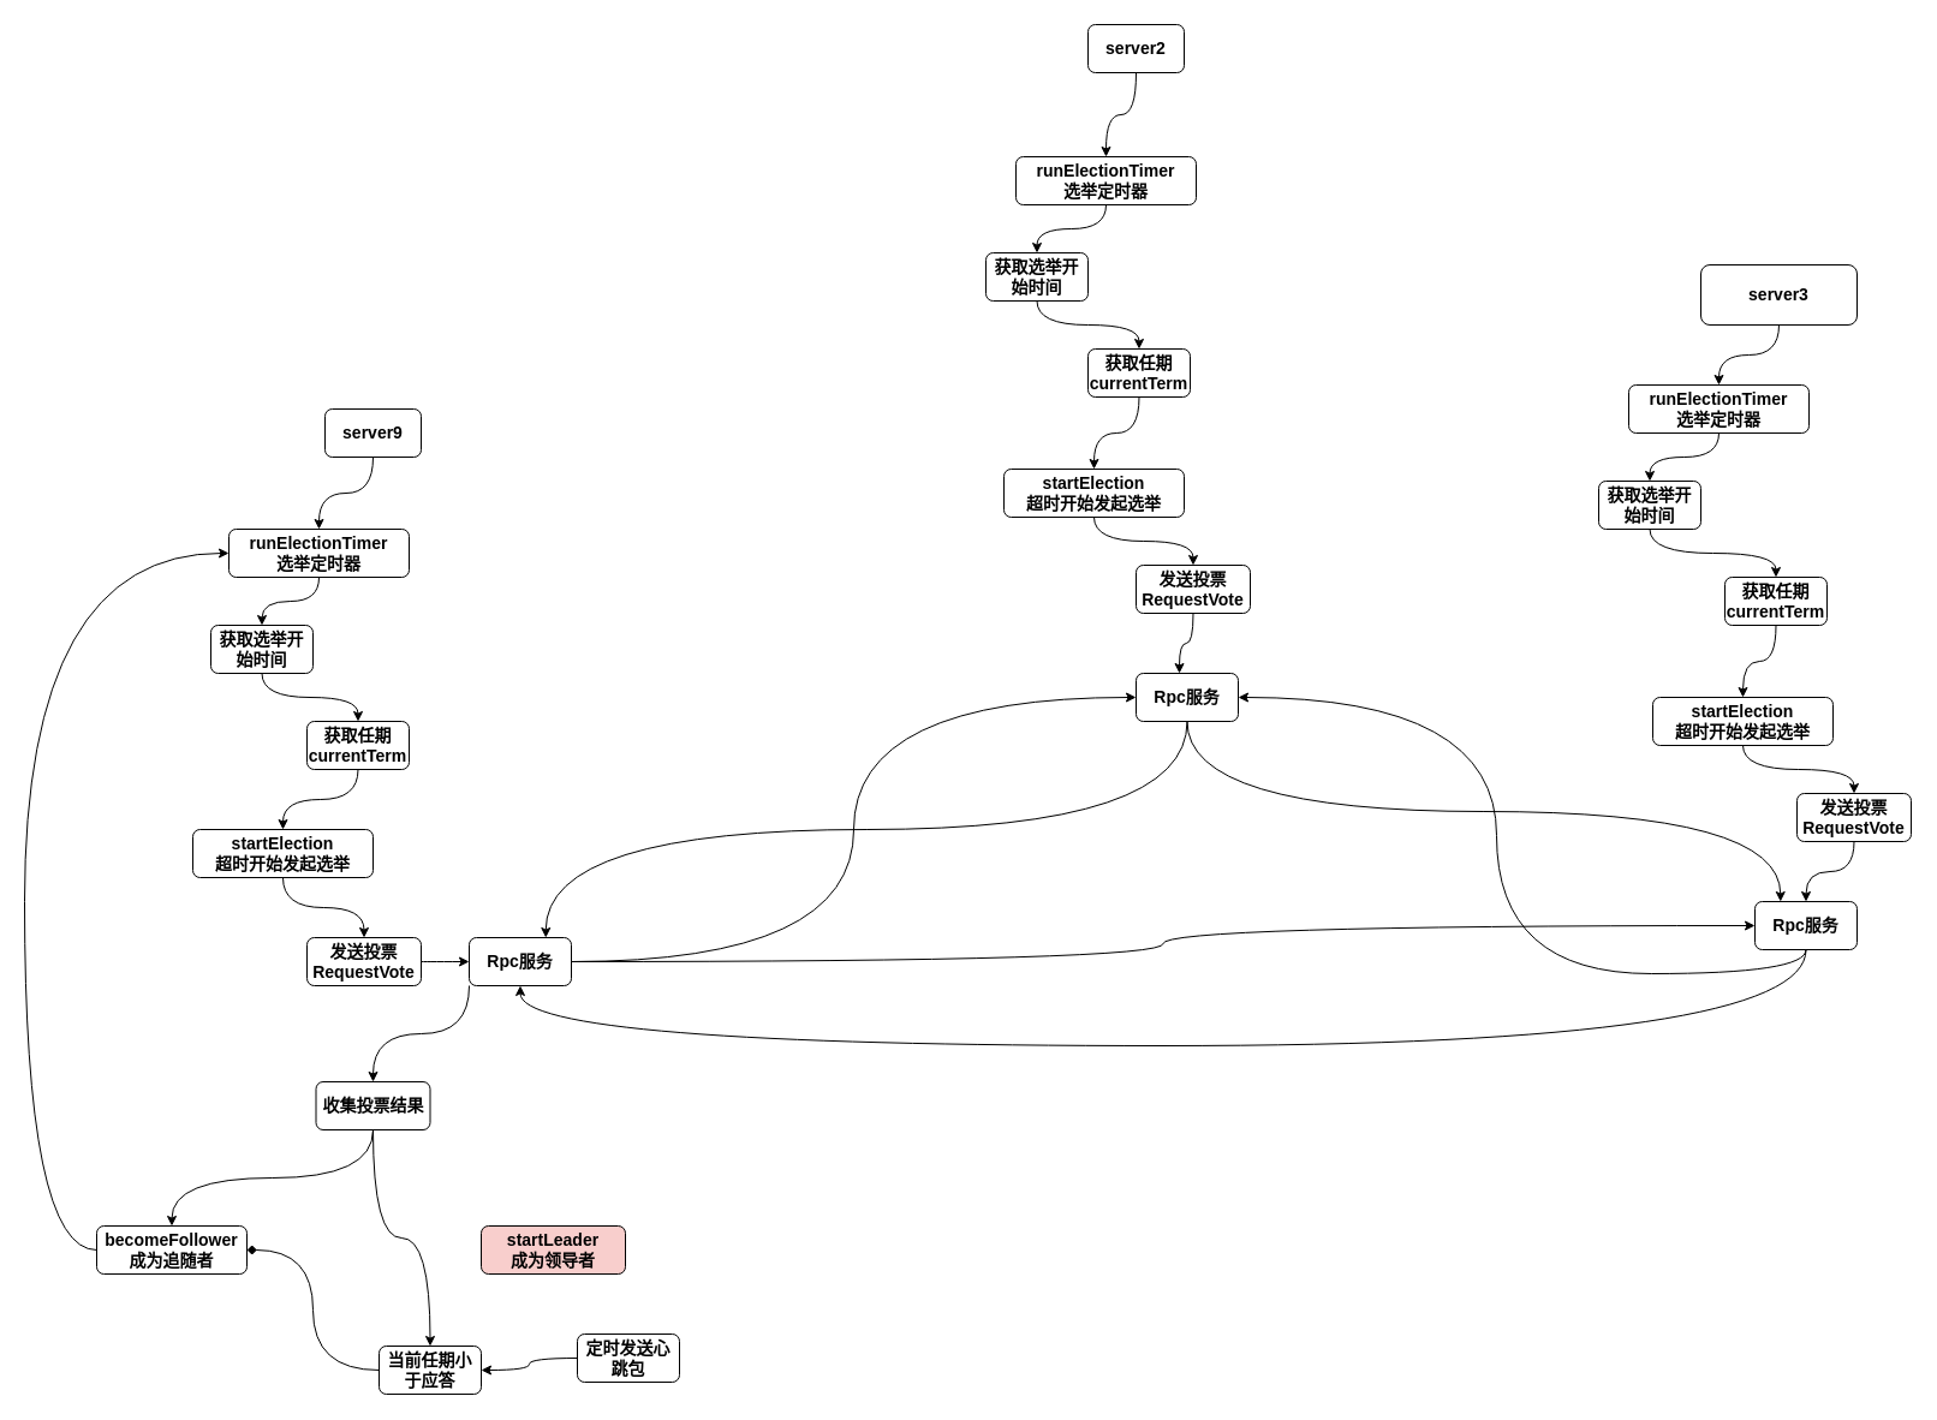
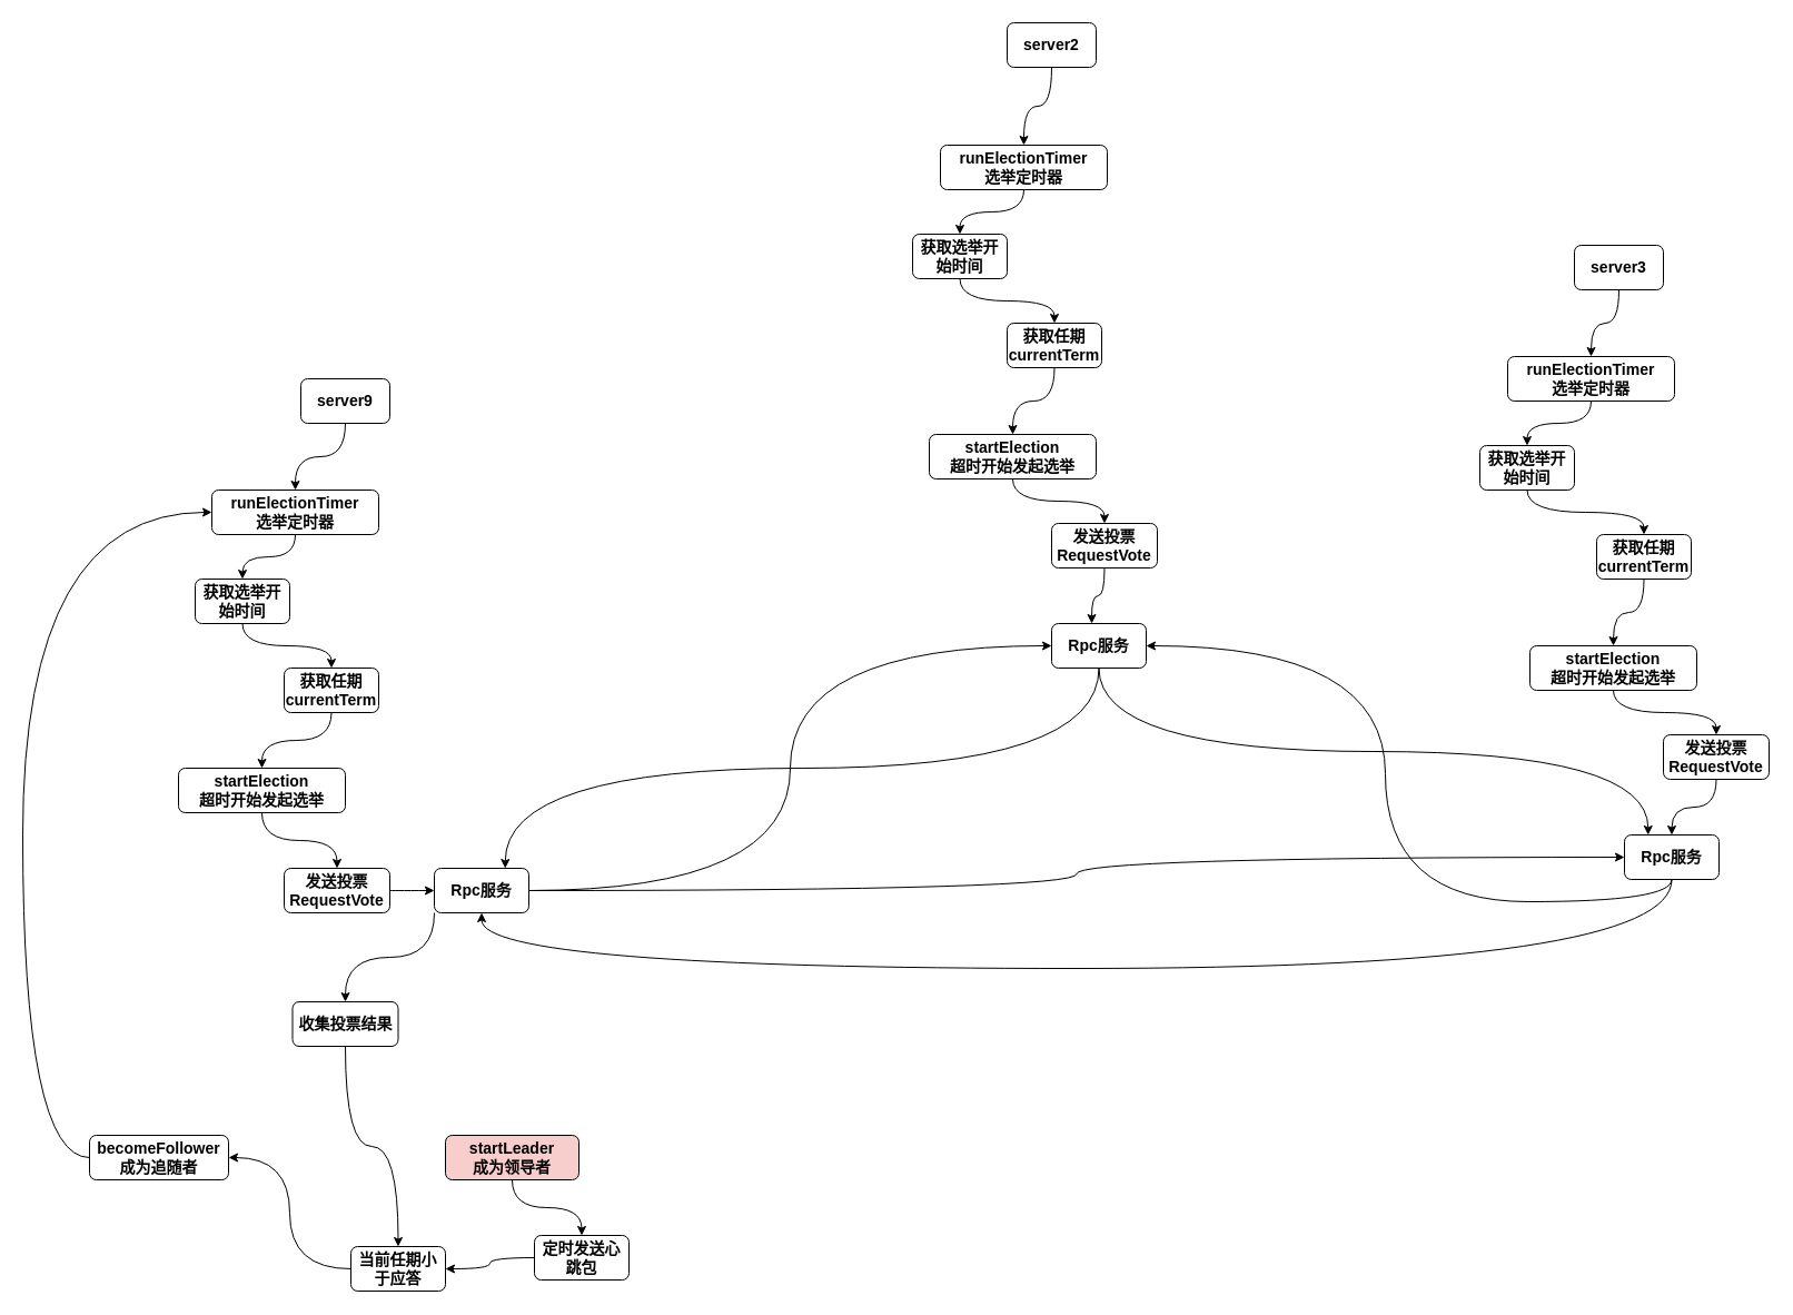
  <mxCell id="0" />
  <mxCell id="1" parent="0" />
  <mxCell id="2" style="edgeStyle=orthogonalEdgeStyle;rounded=0;orthogonalLoop=1;jettySize=auto;html=1;exitX=0.5;exitY=1;exitDx=0;exitDy=0;entryX=0.5;entryY=0;entryDx=0;entryDy=0;curved=1;" parent="1" source="3" target="9" edge="1"><mxGeometry relative="1" as="geometry" /></mxCell>
  <mxCell id="3" value="&lt;font style=&quot;font-size: 14px&quot;&gt;&lt;b&gt;server9&lt;/b&gt;&lt;/font&gt;" style="rounded=1;whiteSpace=wrap;html=1;" parent="1" vertex="1"><mxGeometry x="270" y="340" width="80" height="40" as="geometry" /></mxCell>
  <mxCell id="4" style="edgeStyle=orthogonalEdgeStyle;curved=1;rounded=0;orthogonalLoop=1;jettySize=auto;html=1;exitX=0.5;exitY=1;exitDx=0;exitDy=0;" parent="1" source="5" target="11" edge="1"><mxGeometry relative="1" as="geometry" /></mxCell>
  <mxCell id="5" value="&lt;font style=&quot;font-size: 14px&quot;&gt;&lt;b&gt;server2&lt;/b&gt;&lt;/font&gt;" style="rounded=1;whiteSpace=wrap;html=1;" parent="1" vertex="1"><mxGeometry x="905" y="20" width="80" height="40" as="geometry" /></mxCell>
  <mxCell id="6" style="edgeStyle=orthogonalEdgeStyle;curved=1;rounded=0;orthogonalLoop=1;jettySize=auto;html=1;exitX=0.5;exitY=1;exitDx=0;exitDy=0;" parent="1" source="7" target="13" edge="1"><mxGeometry relative="1" as="geometry" /></mxCell>
- <mxCell id="7" value="&lt;font style=&quot;font-size: 14px&quot;&gt;&lt;b&gt;server3&lt;/b&gt;&lt;/font&gt;" style="rounded=1;whiteSpace=wrap;html=1;" parent="1" vertex="1"><mxGeometry x="1415" y="220" width="130" height="50" as="geometry" /></mxCell>
+ <mxCell id="7" value="&lt;font style=&quot;font-size: 14px&quot;&gt;&lt;b&gt;server3&lt;/b&gt;&lt;/font&gt;" style="rounded=1;whiteSpace=wrap;html=1;" parent="1" vertex="1"><mxGeometry x="1415" y="220" width="80" height="40" as="geometry" /></mxCell>
  <mxCell id="8" style="edgeStyle=orthogonalEdgeStyle;curved=1;rounded=0;orthogonalLoop=1;jettySize=auto;html=1;exitX=0.5;exitY=1;exitDx=0;exitDy=0;entryX=0.5;entryY=0;entryDx=0;entryDy=0;" parent="1" source="9" target="21" edge="1"><mxGeometry relative="1" as="geometry" /></mxCell>
  <mxCell id="9" value="&lt;font style=&quot;font-size: 14px&quot;&gt;&lt;b&gt;runElectionTimer&lt;br&gt;选举定时器&lt;br&gt;&lt;/b&gt;&lt;/font&gt;" style="rounded=1;whiteSpace=wrap;html=1;" parent="1" vertex="1"><mxGeometry x="190" y="440" width="150" height="40" as="geometry" /></mxCell>
  <mxCell id="10" style="edgeStyle=orthogonalEdgeStyle;curved=1;rounded=0;orthogonalLoop=1;jettySize=auto;html=1;exitX=0.5;exitY=1;exitDx=0;exitDy=0;entryX=0.5;entryY=0;entryDx=0;entryDy=0;" parent="1" source="11" target="23" edge="1"><mxGeometry relative="1" as="geometry" /></mxCell>
  <mxCell id="11" value="&lt;font style=&quot;font-size: 14px&quot;&gt;&lt;b&gt;runElectionTimer&lt;br&gt;选举定时器&lt;br&gt;&lt;/b&gt;&lt;/font&gt;" style="rounded=1;whiteSpace=wrap;html=1;" parent="1" vertex="1"><mxGeometry x="845" y="130" width="150" height="40" as="geometry" /></mxCell>
  <mxCell id="12" style="edgeStyle=orthogonalEdgeStyle;curved=1;rounded=0;orthogonalLoop=1;jettySize=auto;html=1;exitX=0.5;exitY=1;exitDx=0;exitDy=0;" parent="1" source="13" target="25" edge="1"><mxGeometry relative="1" as="geometry" /></mxCell>
  <mxCell id="13" value="&lt;font style=&quot;font-size: 14px&quot;&gt;&lt;b&gt;runElectionTimer&lt;br&gt;选举定时器&lt;br&gt;&lt;/b&gt;&lt;/font&gt;" style="rounded=1;whiteSpace=wrap;html=1;" parent="1" vertex="1"><mxGeometry x="1355" y="320" width="150" height="40" as="geometry" /></mxCell>
  <mxCell id="14" style="edgeStyle=orthogonalEdgeStyle;curved=1;rounded=0;orthogonalLoop=1;jettySize=auto;html=1;exitX=0.5;exitY=1;exitDx=0;exitDy=0;entryX=0.5;entryY=0;entryDx=0;entryDy=0;" parent="1" source="15" target="27" edge="1"><mxGeometry relative="1" as="geometry" /></mxCell>
  <mxCell id="15" value="&lt;font style=&quot;font-size: 14px&quot;&gt;&lt;b&gt;获取任期&lt;br&gt;currentTerm&lt;br&gt;&lt;/b&gt;&lt;/font&gt;" style="rounded=1;whiteSpace=wrap;html=1;" parent="1" vertex="1"><mxGeometry x="255" y="600" width="85" height="40" as="geometry" /></mxCell>
  <mxCell id="16" style="edgeStyle=orthogonalEdgeStyle;curved=1;rounded=0;orthogonalLoop=1;jettySize=auto;html=1;exitX=0.5;exitY=1;exitDx=0;exitDy=0;" parent="1" source="17" target="29" edge="1"><mxGeometry relative="1" as="geometry" /></mxCell>
  <mxCell id="17" value="&lt;font style=&quot;font-size: 14px&quot;&gt;&lt;b&gt;获取任期&lt;br&gt;currentTerm&lt;br&gt;&lt;/b&gt;&lt;/font&gt;" style="rounded=1;whiteSpace=wrap;html=1;" parent="1" vertex="1"><mxGeometry x="905" y="290" width="85" height="40" as="geometry" /></mxCell>
  <mxCell id="18" style="edgeStyle=orthogonalEdgeStyle;curved=1;rounded=0;orthogonalLoop=1;jettySize=auto;html=1;exitX=0.5;exitY=1;exitDx=0;exitDy=0;entryX=0.5;entryY=0;entryDx=0;entryDy=0;" parent="1" source="19" target="31" edge="1"><mxGeometry relative="1" as="geometry" /></mxCell>
  <mxCell id="19" value="&lt;font style=&quot;font-size: 14px&quot;&gt;&lt;b&gt;获取任期&lt;br&gt;currentTerm&lt;br&gt;&lt;/b&gt;&lt;/font&gt;" style="rounded=1;whiteSpace=wrap;html=1;" parent="1" vertex="1"><mxGeometry x="1435" y="480" width="85" height="40" as="geometry" /></mxCell>
  <mxCell id="20" style="edgeStyle=orthogonalEdgeStyle;curved=1;rounded=0;orthogonalLoop=1;jettySize=auto;html=1;exitX=0.5;exitY=1;exitDx=0;exitDy=0;entryX=0.5;entryY=0;entryDx=0;entryDy=0;" parent="1" source="21" target="15" edge="1"><mxGeometry relative="1" as="geometry" /></mxCell>
  <mxCell id="21" value="&lt;font style=&quot;font-size: 14px&quot;&gt;&lt;b&gt;获取选举开始时间&lt;br&gt;&lt;/b&gt;&lt;/font&gt;" style="rounded=1;whiteSpace=wrap;html=1;" parent="1" vertex="1"><mxGeometry x="175" y="520" width="85" height="40" as="geometry" /></mxCell>
  <mxCell id="22" style="edgeStyle=orthogonalEdgeStyle;curved=1;rounded=0;orthogonalLoop=1;jettySize=auto;html=1;exitX=0.5;exitY=1;exitDx=0;exitDy=0;entryX=0.5;entryY=0;entryDx=0;entryDy=0;" parent="1" source="23" target="17" edge="1"><mxGeometry relative="1" as="geometry" /></mxCell>
  <mxCell id="23" value="&lt;font style=&quot;font-size: 14px&quot;&gt;&lt;b&gt;获取选举开始时间&lt;br&gt;&lt;/b&gt;&lt;/font&gt;" style="rounded=1;whiteSpace=wrap;html=1;" parent="1" vertex="1"><mxGeometry x="820" y="210" width="85" height="40" as="geometry" /></mxCell>
  <mxCell id="24" style="edgeStyle=orthogonalEdgeStyle;curved=1;rounded=0;orthogonalLoop=1;jettySize=auto;html=1;exitX=0.5;exitY=1;exitDx=0;exitDy=0;" parent="1" source="25" target="19" edge="1"><mxGeometry relative="1" as="geometry" /></mxCell>
  <mxCell id="25" value="&lt;font style=&quot;font-size: 14px&quot;&gt;&lt;b&gt;获取选举开始时间&lt;br&gt;&lt;/b&gt;&lt;/font&gt;" style="rounded=1;whiteSpace=wrap;html=1;" parent="1" vertex="1"><mxGeometry x="1330" y="400" width="85" height="40" as="geometry" /></mxCell>
  <mxCell id="26" style="edgeStyle=orthogonalEdgeStyle;curved=1;rounded=0;orthogonalLoop=1;jettySize=auto;html=1;exitX=0.5;exitY=1;exitDx=0;exitDy=0;entryX=0.5;entryY=0;entryDx=0;entryDy=0;" parent="1" source="27" target="33" edge="1"><mxGeometry relative="1" as="geometry" /></mxCell>
  <mxCell id="27" value="&lt;font style=&quot;font-size: 14px&quot;&gt;&lt;b&gt;startElection&lt;br&gt;超时开始发起选举&lt;br&gt;&lt;/b&gt;&lt;/font&gt;" style="rounded=1;whiteSpace=wrap;html=1;" parent="1" vertex="1"><mxGeometry x="160" y="690" width="150" height="40" as="geometry" /></mxCell>
  <mxCell id="28" style="edgeStyle=orthogonalEdgeStyle;curved=1;rounded=0;orthogonalLoop=1;jettySize=auto;html=1;exitX=0.5;exitY=1;exitDx=0;exitDy=0;entryX=0.5;entryY=0;entryDx=0;entryDy=0;" parent="1" source="29" target="35" edge="1"><mxGeometry relative="1" as="geometry" /></mxCell>
  <mxCell id="29" value="&lt;font style=&quot;font-size: 14px&quot;&gt;&lt;b&gt;startElection&lt;br&gt;超时开始发起选举&lt;br&gt;&lt;/b&gt;&lt;/font&gt;" style="rounded=1;whiteSpace=wrap;html=1;" parent="1" vertex="1"><mxGeometry x="835" y="390" width="150" height="40" as="geometry" /></mxCell>
  <mxCell id="30" style="edgeStyle=orthogonalEdgeStyle;curved=1;rounded=0;orthogonalLoop=1;jettySize=auto;html=1;exitX=0.5;exitY=1;exitDx=0;exitDy=0;" parent="1" source="31" target="37" edge="1"><mxGeometry relative="1" as="geometry" /></mxCell>
  <mxCell id="31" value="&lt;font style=&quot;font-size: 14px&quot;&gt;&lt;b&gt;startElection&lt;br&gt;超时开始发起选举&lt;br&gt;&lt;/b&gt;&lt;/font&gt;" style="rounded=1;whiteSpace=wrap;html=1;" parent="1" vertex="1"><mxGeometry x="1375" y="580" width="150" height="40" as="geometry" /></mxCell>
  <mxCell id="32" style="edgeStyle=orthogonalEdgeStyle;curved=1;rounded=0;orthogonalLoop=1;jettySize=auto;html=1;exitX=1;exitY=0.5;exitDx=0;exitDy=0;" parent="1" source="33" target="44" edge="1"><mxGeometry relative="1" as="geometry" /></mxCell>
  <mxCell id="33" value="&lt;font style=&quot;font-size: 14px&quot;&gt;&lt;b&gt;发送投票&lt;br&gt;RequestVote&lt;br&gt;&lt;/b&gt;&lt;/font&gt;" style="rounded=1;whiteSpace=wrap;html=1;" parent="1" vertex="1"><mxGeometry x="255" y="780" width="95" height="40" as="geometry" /></mxCell>
  <mxCell id="34" style="edgeStyle=orthogonalEdgeStyle;curved=1;rounded=0;orthogonalLoop=1;jettySize=auto;html=1;exitX=0.5;exitY=1;exitDx=0;exitDy=0;entryX=0.424;entryY=0;entryDx=0;entryDy=0;entryPerimeter=0;" parent="1" source="35" target="40" edge="1"><mxGeometry relative="1" as="geometry" /></mxCell>
  <mxCell id="35" value="&lt;font style=&quot;font-size: 14px&quot;&gt;&lt;b&gt;发送投票&lt;br&gt;RequestVote&lt;br&gt;&lt;/b&gt;&lt;/font&gt;" style="rounded=1;whiteSpace=wrap;html=1;" parent="1" vertex="1"><mxGeometry x="945" y="470" width="95" height="40" as="geometry" /></mxCell>
  <mxCell id="36" style="edgeStyle=orthogonalEdgeStyle;curved=1;rounded=0;orthogonalLoop=1;jettySize=auto;html=1;exitX=0.5;exitY=1;exitDx=0;exitDy=0;entryX=0.5;entryY=0;entryDx=0;entryDy=0;" parent="1" source="37" target="47" edge="1"><mxGeometry relative="1" as="geometry" /></mxCell>
  <mxCell id="37" value="&lt;font style=&quot;font-size: 14px&quot;&gt;&lt;b&gt;发送投票&lt;br&gt;RequestVote&lt;br&gt;&lt;/b&gt;&lt;/font&gt;" style="rounded=1;whiteSpace=wrap;html=1;" parent="1" vertex="1"><mxGeometry x="1495" y="660" width="95" height="40" as="geometry" /></mxCell>
  <mxCell id="38" style="edgeStyle=orthogonalEdgeStyle;curved=1;rounded=0;orthogonalLoop=1;jettySize=auto;html=1;exitX=0.5;exitY=1;exitDx=0;exitDy=0;entryX=0.75;entryY=0;entryDx=0;entryDy=0;" parent="1" source="40" target="44" edge="1"><mxGeometry relative="1" as="geometry" /></mxCell>
  <mxCell id="39" style="edgeStyle=orthogonalEdgeStyle;curved=1;rounded=0;orthogonalLoop=1;jettySize=auto;html=1;exitX=0.5;exitY=1;exitDx=0;exitDy=0;entryX=0.25;entryY=0;entryDx=0;entryDy=0;" parent="1" source="40" target="47" edge="1"><mxGeometry relative="1" as="geometry" /></mxCell>
  <mxCell id="40" value="&lt;font style=&quot;font-size: 14px&quot;&gt;&lt;b&gt;Rpc服务&lt;br&gt;&lt;/b&gt;&lt;/font&gt;" style="rounded=1;whiteSpace=wrap;html=1;" parent="1" vertex="1"><mxGeometry x="945" y="560" width="85" height="40" as="geometry" /></mxCell>
  <mxCell id="41" style="edgeStyle=orthogonalEdgeStyle;curved=1;rounded=0;orthogonalLoop=1;jettySize=auto;html=1;exitX=1;exitY=0.5;exitDx=0;exitDy=0;entryX=0;entryY=0.5;entryDx=0;entryDy=0;" parent="1" source="44" target="40" edge="1"><mxGeometry relative="1" as="geometry" /></mxCell>
  <mxCell id="42" style="edgeStyle=orthogonalEdgeStyle;curved=1;rounded=0;orthogonalLoop=1;jettySize=auto;html=1;exitX=1;exitY=0.5;exitDx=0;exitDy=0;entryX=0;entryY=0.5;entryDx=0;entryDy=0;" parent="1" source="44" target="47" edge="1"><mxGeometry relative="1" as="geometry" /></mxCell>
  <mxCell id="43" style="edgeStyle=orthogonalEdgeStyle;curved=1;rounded=0;orthogonalLoop=1;jettySize=auto;html=1;exitX=0;exitY=1;exitDx=0;exitDy=0;entryX=0.5;entryY=0;entryDx=0;entryDy=0;" parent="1" source="44" target="50" edge="1"><mxGeometry relative="1" as="geometry" /></mxCell>
  <mxCell id="44" value="&lt;font style=&quot;font-size: 14px&quot;&gt;&lt;b&gt;Rpc服务&lt;br&gt;&lt;/b&gt;&lt;/font&gt;" style="rounded=1;whiteSpace=wrap;html=1;" parent="1" vertex="1"><mxGeometry x="390" y="780" width="85" height="40" as="geometry" /></mxCell>
  <mxCell id="45" style="edgeStyle=orthogonalEdgeStyle;curved=1;rounded=0;orthogonalLoop=1;jettySize=auto;html=1;exitX=0.5;exitY=1;exitDx=0;exitDy=0;entryX=1;entryY=0.5;entryDx=0;entryDy=0;" parent="1" source="47" target="40" edge="1"><mxGeometry relative="1" as="geometry" /></mxCell>
  <mxCell id="46" style="edgeStyle=orthogonalEdgeStyle;curved=1;rounded=0;orthogonalLoop=1;jettySize=auto;html=1;exitX=0.5;exitY=1;exitDx=0;exitDy=0;entryX=0.5;entryY=1;entryDx=0;entryDy=0;" parent="1" source="47" target="44" edge="1"><mxGeometry relative="1" as="geometry"><Array as="points"><mxPoint x="1503" y="870" /><mxPoint x="433" y="870" /></Array></mxGeometry></mxCell>
  <mxCell id="47" value="&lt;font style=&quot;font-size: 14px&quot;&gt;&lt;b&gt;Rpc服务&lt;br&gt;&lt;/b&gt;&lt;/font&gt;" style="rounded=1;whiteSpace=wrap;html=1;" parent="1" vertex="1"><mxGeometry x="1460" y="750" width="85" height="40" as="geometry" /></mxCell>
- <mxCell id="48" style="edgeStyle=orthogonalEdgeStyle;curved=1;rounded=0;orthogonalLoop=1;jettySize=auto;html=1;exitX=0.5;exitY=1;exitDx=0;exitDy=0;entryX=0.5;entryY=0;entryDx=0;entryDy=0;" parent="1" source="50" target="52" edge="1"><mxGeometry relative="1" as="geometry" /></mxCell>
  <mxCell id="49" style="edgeStyle=orthogonalEdgeStyle;curved=1;rounded=0;orthogonalLoop=1;jettySize=auto;html=1;exitX=0.5;exitY=1;exitDx=0;exitDy=0;" parent="1" source="50" target="58" edge="1"><mxGeometry relative="1" as="geometry" /></mxCell>
  <mxCell id="50" value="&lt;font style=&quot;font-size: 14px&quot;&gt;&lt;b&gt;收集投票结果&lt;br&gt;&lt;/b&gt;&lt;/font&gt;" style="rounded=1;whiteSpace=wrap;html=1;" parent="1" vertex="1"><mxGeometry x="262.5" y="900" width="95" height="40" as="geometry" /></mxCell>
  <mxCell id="51" style="edgeStyle=orthogonalEdgeStyle;curved=1;rounded=0;orthogonalLoop=1;jettySize=auto;html=1;exitX=0;exitY=0.5;exitDx=0;exitDy=0;entryX=0;entryY=0.5;entryDx=0;entryDy=0;" parent="1" source="52" target="9" edge="1"><mxGeometry relative="1" as="geometry"><Array as="points"><mxPoint x="20" y="1040" /><mxPoint x="20" y="460" /></Array></mxGeometry></mxCell>
  <mxCell id="52" value="&lt;font style=&quot;font-size: 14px&quot;&gt;&lt;b&gt;becomeFollower&lt;br&gt;成为追随者&lt;br&gt;&lt;/b&gt;&lt;/font&gt;" style="rounded=1;whiteSpace=wrap;html=1;" parent="1" vertex="1"><mxGeometry x="80" y="1020" width="125" height="40" as="geometry" /></mxCell>
+ <mxCell id="53" style="edgeStyle=orthogonalEdgeStyle;curved=1;rounded=0;orthogonalLoop=1;jettySize=auto;html=1;exitX=0.5;exitY=1;exitDx=0;exitDy=0;" parent="1" source="54" target="56" edge="1"><mxGeometry relative="1" as="geometry" /></mxCell>
  <mxCell id="54" value="&lt;font style=&quot;font-size: 14px&quot;&gt;&lt;b&gt;startLeader&lt;br&gt;成为领导者&lt;/b&gt;&lt;b&gt;&lt;br&gt;&lt;/b&gt;&lt;/font&gt;" style="rounded=1;whiteSpace=wrap;html=1;fillColor=#f8cecc;" parent="1" vertex="1"><mxGeometry x="400" y="1020" width="120" height="40" as="geometry" /></mxCell>
  <mxCell id="55" style="edgeStyle=orthogonalEdgeStyle;curved=1;rounded=0;orthogonalLoop=1;jettySize=auto;html=1;exitX=0;exitY=0.5;exitDx=0;exitDy=0;entryX=1;entryY=0.5;entryDx=0;entryDy=0;" parent="1" source="56" target="58" edge="1"><mxGeometry relative="1" as="geometry" /></mxCell>
  <mxCell id="56" value="&lt;font style=&quot;font-size: 14px&quot;&gt;&lt;b&gt;定时发送心跳包&lt;br&gt;&lt;/b&gt;&lt;/font&gt;" style="rounded=1;whiteSpace=wrap;html=1;" parent="1" vertex="1"><mxGeometry x="480" y="1110" width="85" height="40" as="geometry" /></mxCell>
- <mxCell id="57" style="edgeStyle=orthogonalEdgeStyle;curved=1;rounded=0;orthogonalLoop=1;jettySize=auto;html=1;exitX=0;exitY=0.5;exitDx=0;exitDy=0;entryX=1;entryY=0.5;entryDx=0;entryDy=0;endArrow=diamond;" parent="1" source="58" target="52" edge="1"><mxGeometry relative="1" as="geometry" /></mxCell>
+ <mxCell id="57" style="edgeStyle=orthogonalEdgeStyle;curved=1;rounded=0;orthogonalLoop=1;jettySize=auto;html=1;exitX=0;exitY=0.5;exitDx=0;exitDy=0;entryX=1;entryY=0.5;entryDx=0;entryDy=0;" parent="1" source="58" target="52" edge="1"><mxGeometry relative="1" as="geometry" /></mxCell>
  <mxCell id="58" value="&lt;font style=&quot;font-size: 14px&quot;&gt;&lt;b&gt;当前任期小于应答&lt;br&gt;&lt;/b&gt;&lt;/font&gt;" style="rounded=1;whiteSpace=wrap;html=1;" parent="1" vertex="1"><mxGeometry x="315" y="1120" width="85" height="40" as="geometry" /></mxCell>
